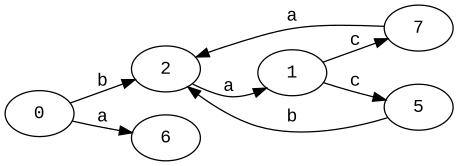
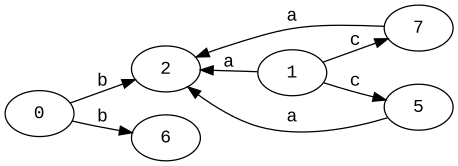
  strict digraph {
    fontname="Liberation Mono"
    rankdir=LR
    node [fontname="Liberation Mono"]
    edge [fontname="Liberation Mono"]
    0
    2
    6
    1
    7
    n6 [label=5]
    0 -> 2 [label=b]
-   0 -> 6 [label=a]
-   2 -> 1 [label=a]
+   0 -> 6 [label=b]
+   1 -> 2 [label=a]
    1 -> 7 [label=c]
    1 -> n6 [label=c]
    7 -> 2 [label=a]
-   n6 -> 2 [label=b]
+   n6 -> 2 [label=a]
  }
